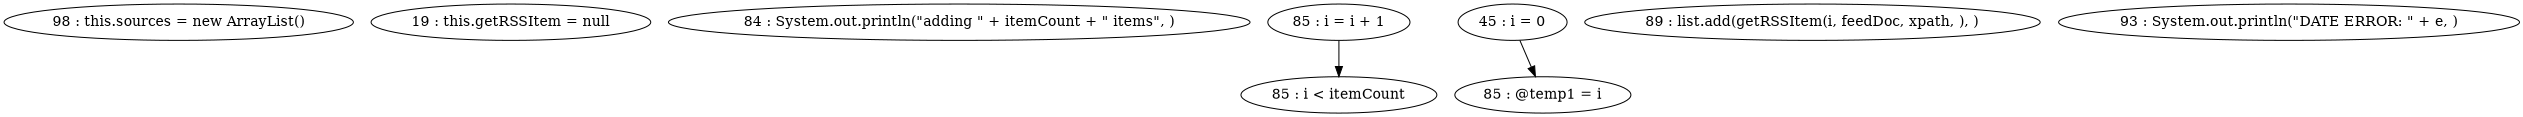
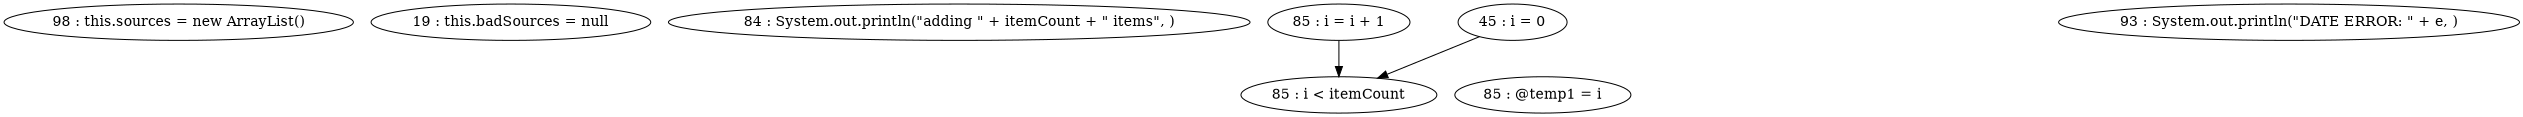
  digraph {
    n1 [label="98 : this.sources = new ArrayList()"]
-   "19 : this.badSources = null" [label="19 : this.getRSSItem = null"]
+   "19 : this.badSources = null"
    "84 : System.out.println(\"adding \" + itemCount + \" items\", )"
    n4 [label="45 : i = 0"]
    "85 : i < itemCount"
-   "89 : list.add(getRSSItem(i, feedDoc, xpath, ), )"
    "85 : @temp1 = i"
    "85 : i = i + 1"
    "93 : System.out.println(\"DATE ERROR: \" + e, )"
-   n4 -> "85 : @temp1 = i"
+   n4 -> "85 : i < itemCount"
    "85 : i = i + 1" -> "85 : i < itemCount"
  }
